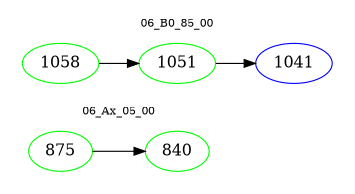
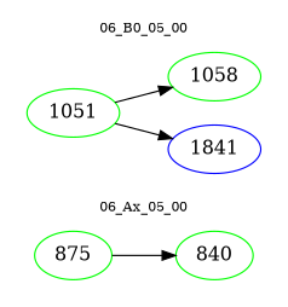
  digraph {
    rankdir=LR
    node [color=green]
    edge [color=black]
    n1 [label=875]
    n2 [label=840]
    n3 [label=1051]
-   n4 [color=blue label=1041]
+   n4 [color=blue label=1841]
    n5 [label=1058]
    subgraph cluster_1 {
      color=white
      fontsize=10
      label="06_Ax_05_00"
      n1
      n2
    }
    subgraph cluster_2 {
      color=white
      fontsize=10
-     label="06_B0_85_00"
+     label="06_B0_05_00"
      n3
      n4
      n5
    }
    n1 -> n2
    n3 -> n4
-   n5 -> n3
+   n3 -> n5
  }
